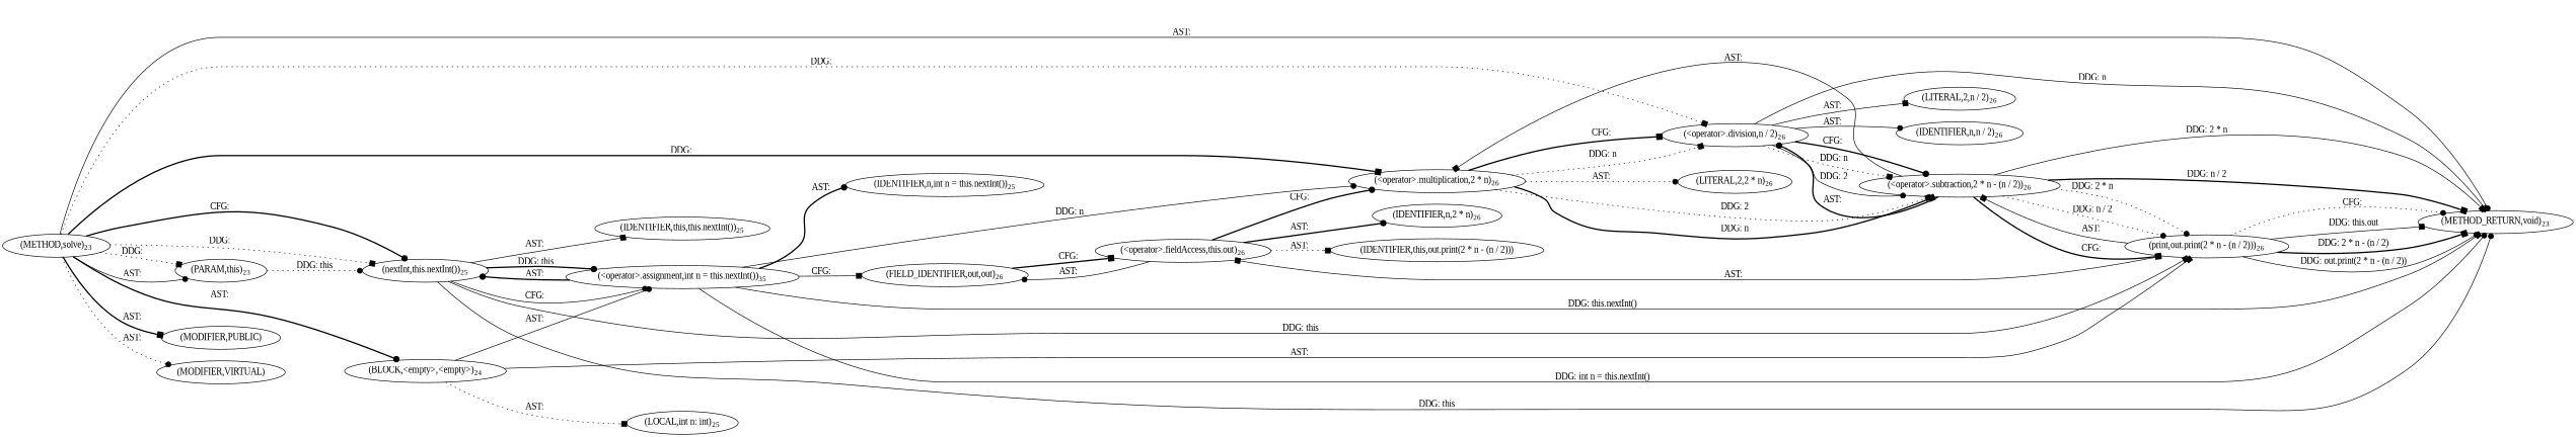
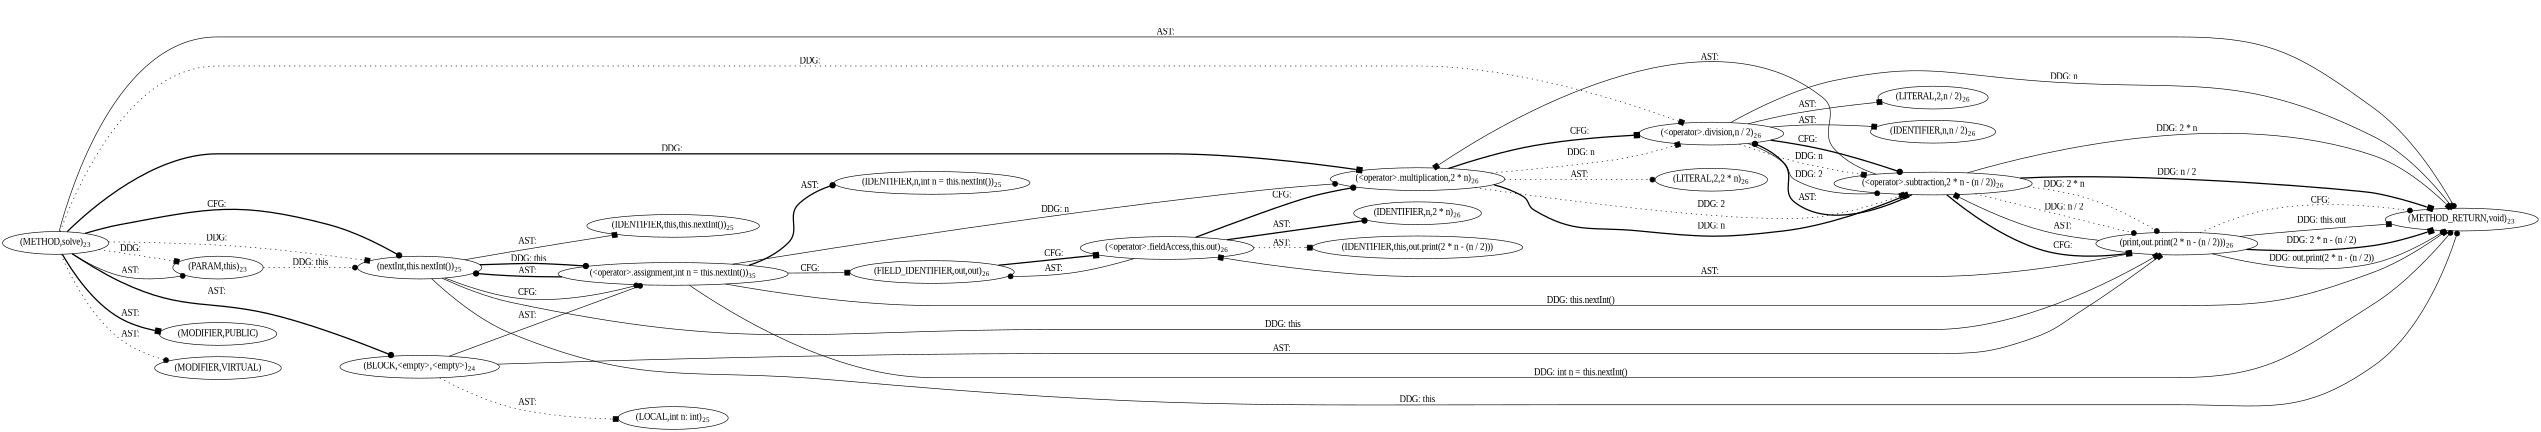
  digraph {
    fontname="Liberation Serif"
    rankdir=LR
    node [fontname="Liberation Serif"]
    edge [arrowhead=box fontname="Liberation Serif" style=solid]
    n1 [label=<(METHOD,solve)<SUB>23</SUB>>]
    n2 [label=<(PARAM,this)<SUB>23</SUB>>]
    n3 [label=<(BLOCK,&lt;empty&gt;,&lt;empty&gt;)<SUB>24</SUB>>]
    n4 [label=<(nextInt,this.nextInt())<SUB>25</SUB>>]
    n5 [label=<(&lt;operator&gt;.multiplication,2 * n)<SUB>26</SUB>>]
    n6 [label=<(&lt;operator&gt;.division,n / 2)<SUB>26</SUB>>]
    n7 [label=<(MODIFIER,PUBLIC)>]
    n8 [label=<(MODIFIER,VIRTUAL)>]
    n9 [label=<(METHOD_RETURN,void)<SUB>23</SUB>>]
    n10 [label=<(LOCAL,int n: int)<SUB>25</SUB>>]
    n11 [label=<(&lt;operator&gt;.assignment,int n = this.nextInt())<SUB>35</SUB>>]
    n12 [label=<(print,out.print(2 * n - (n / 2)))<SUB>26</SUB>>]
    n13 [label=<(IDENTIFIER,this,this.nextInt())<SUB>25</SUB>>]
    n14 [label=<(&lt;operator&gt;.subtraction,2 * n - (n / 2))<SUB>26</SUB>>]
    n15 [label=<(LITERAL,2,2 * n)<SUB>26</SUB>>]
    n16 [label=<(IDENTIFIER,n,n / 2)<SUB>26</SUB>>]
    n17 [label=<(LITERAL,2,n / 2)<SUB>26</SUB>>]
    n18 [label=<(IDENTIFIER,n,int n = this.nextInt())<SUB>25</SUB>>]
    n19 [label=<(FIELD_IDENTIFIER,out,out)<SUB>26</SUB>>]
    n20 [label=<(&lt;operator&gt;.fieldAccess,this.out)<SUB>26</SUB>>]
    n21 [label=<(IDENTIFIER,this,out.print(2 * n - (n / 2)))>]
    n22 [label=<(IDENTIFIER,n,2 * n)<SUB>26</SUB>>]
    n1 -> n2 [arrowhead=dot label="AST: "]
    n1 -> n2 [label="DDG: " style=dotted]
    n1 -> n3 [arrowhead=dot label="AST: " style=bold]
    n1 -> n4 [arrowhead=dot label="CFG: " style=bold]
    n1 -> n4 [label="DDG: " style=dotted]
    n1 -> n5 [label="DDG: " style=bold]
    n1 -> n6 [label="DDG: " style=dotted]
    n1 -> n7 [label="AST: " style=bold]
    n1 -> n8 [arrowhead=dot label="AST: " style=dotted]
    n1 -> n9 [arrowhead=dot label="AST: "]
    n2 -> n4 [arrowhead=dot label="DDG: this" style=dotted]
    n3 -> n10 [label="AST: " style=dotted]
    n3 -> n11 [arrowhead=dot label="AST: "]
    n3 -> n12 [label="AST: "]
    n4 -> n9 [arrowhead=dot label="DDG: this"]
    n4 -> n11 [arrowhead=dot label="CFG: "]
    n4 -> n11 [arrowhead=dot label="DDG: this" style=bold]
    n4 -> n12 [label="DDG: this"]
    n4 -> n13 [label="AST: "]
    n5 -> n6 [label="CFG: " style=bold]
    n5 -> n6 [label="DDG: n" style=dotted]
    n5 -> n14 [label="DDG: 2" style=dotted]
    n5 -> n14 [label="DDG: n" style=bold]
    n5 -> n15 [arrowhead=dot label="AST: " style=dotted]
    n6 -> n9 [label="DDG: n"]
    n6 -> n14 [arrowhead=dot label="CFG: " style=bold]
    n6 -> n14 [label="DDG: n" style=dotted]
    n6 -> n14 [arrowhead=dot label="DDG: 2"]
-   n6 -> n16 [arrowhead=dot label="AST: "]
+   n6 -> n16 [label="AST: "]
    n6 -> n17 [label="AST: "]
    n11 -> n4 [arrowhead=dot label="AST: " style=bold]
    n11 -> n5 [arrowhead=dot label="DDG: n"]
    n11 -> n9 [label="DDG: this.nextInt()"]
    n11 -> n9 [arrowhead=dot label="DDG: int n = this.nextInt()"]
    n11 -> n18 [arrowhead=dot label="AST: " style=bold]
    n11 -> n19 [label="CFG: "]
    n12 -> n9 [arrowhead=dot label="CFG: " style=dotted]
    n12 -> n9 [label="DDG: this.out"]
    n12 -> n9 [label="DDG: 2 * n - (n / 2)" style=bold]
    n12 -> n9 [arrowhead=dot label="DDG: out.print(2 * n - (n / 2))"]
    n12 -> n14 [label="AST: "]
    n12 -> n20 [label="AST: "]
    n14 -> n5 [label="AST: "]
    n14 -> n6 [arrowhead=dot label="AST: " style=bold]
    n14 -> n9 [label="DDG: 2 * n"]
    n14 -> n9 [label="DDG: n / 2" style=bold]
    n14 -> n12 [label="CFG: " style=bold]
    n14 -> n12 [arrowhead=dot label="DDG: 2 * n" style=dotted]
    n14 -> n12 [arrowhead=dot label="DDG: n / 2" style=dotted]
    n19 -> n20 [label="CFG: " style=bold]
    n20 -> n5 [arrowhead=dot label="CFG: " style=bold]
    n20 -> n19 [arrowhead=dot label="AST: "]
    n20 -> n21 [label="AST: " style=dotted]
    n20 -> n22 [arrowhead=dot label="AST: " style=bold]
  }
